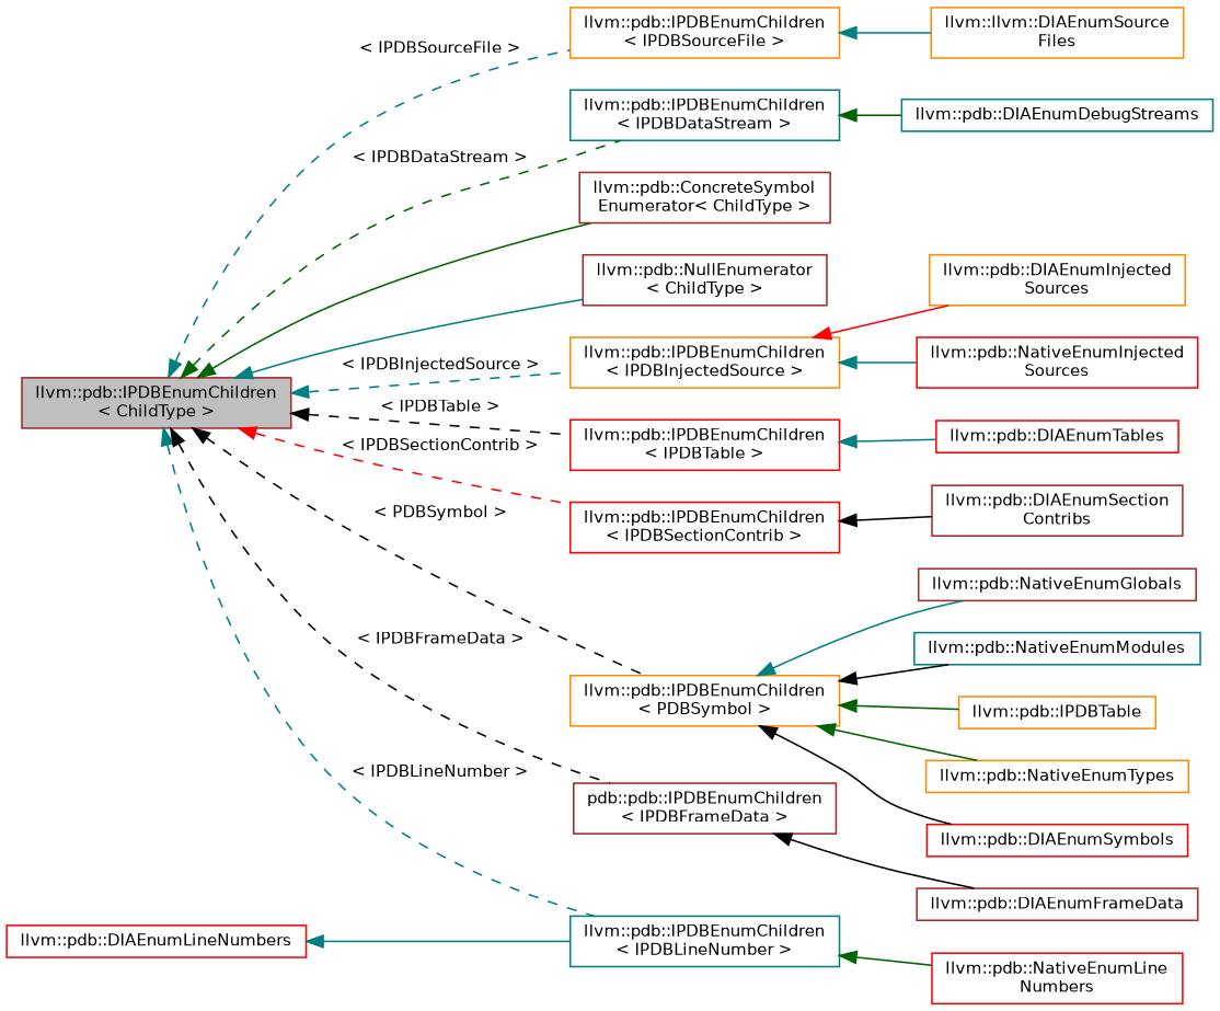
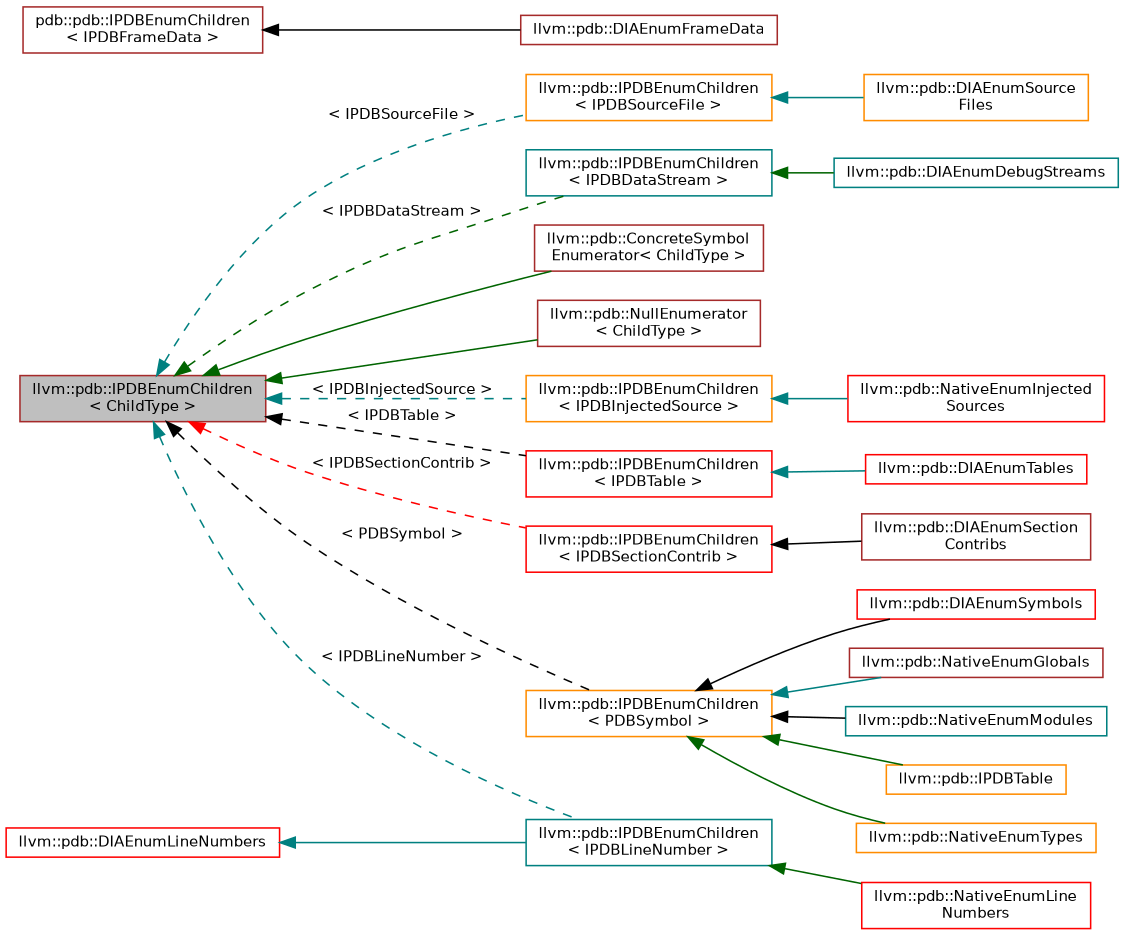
  digraph {
    rankdir=LR
    node [color=brown fontname=Helvetica fontsize=10 shape=record]
    edge [color=teal dir=back fontname=Helvetica fontsize=10 labelfontname=Helvetica labelfontsize=10 style=solid]
    n1 [fillcolor=grey75 fontcolor=black height=0.2 label="llvm::pdb::IPDBEnumChildren\l\< ChildType \>" style=filled width=0.4]
    n2 [height=0.2 label="llvm::pdb::ConcreteSymbol\lEnumerator\< ChildType \>" width=0.4]
    n3 [height=0.2 label="llvm::pdb::NullEnumerator\l\< ChildType \>" width=0.4]
    n4 [color=darkorange height=0.2 label="llvm::pdb::IPDBEnumChildren\l\< IPDBInjectedSource \>" width=0.4]
    n5 [color=red height=0.2 label="llvm::pdb::IPDBEnumChildren\l\< IPDBTable \>" width=0.4]
    n6 [color=teal height=0.2 label="llvm::pdb::IPDBEnumChildren\l\< IPDBLineNumber \>" width=0.4]
    n7 [color=red height=0.2 label="llvm::pdb::IPDBEnumChildren\l\< IPDBSectionContrib \>" width=0.4]
    n8 [color=darkorange height=0.2 label="llvm::pdb::IPDBEnumChildren\l\< PDBSymbol \>" width=0.4]
    n9 [height=0.2 label="pdb::pdb::IPDBEnumChildren\l\< IPDBFrameData \>" width=0.4]
    n10 [color=darkorange height=0.2 label="llvm::pdb::IPDBEnumChildren\l\< IPDBSourceFile \>" width=0.4]
    n11 [color=teal height=0.2 label="llvm::pdb::IPDBEnumChildren\l\< IPDBDataStream \>" width=0.4]
-   n12 [color=darkorange height=0.2 label="llvm::pdb::DIAEnumInjected\lSources" width=0.4]
    n13 [color=red height=0.2 label="llvm::pdb::NativeEnumInjected\lSources" width=0.4]
    n14 [color=red height=0.2 label="llvm::pdb::DIAEnumTables" width=0.4]
    n15 [color=red height=0.2 label="llvm::pdb::NativeEnumLine\lNumbers" width=0.4]
    n16 [height=0.2 label="llvm::pdb::DIAEnumSection\lContribs" width=0.4]
    n17 [color=red height=0.2 label="llvm::pdb::DIAEnumSymbols" width=0.4]
    n18 [height=0.2 label="llvm::pdb::NativeEnumGlobals" width=0.4]
    n19 [color=teal height=0.2 label="llvm::pdb::NativeEnumModules" width=0.4]
    n20 [color=darkorange height=0.2 label="llvm::pdb::IPDBTable" width=0.4]
    n21 [color=darkorange height=0.2 label="llvm::pdb::NativeEnumTypes" width=0.4]
    n22 [height=0.2 label="llvm::pdb::DIAEnumFrameData" width=0.4]
-   n23 [color=darkorange height=0.2 label="llvm::llvm::DIAEnumSource\lFiles" width=0.4]
+   n23 [color=darkorange height=0.2 label="llvm::pdb::DIAEnumSource\lFiles" width=0.4]
    n24 [color=teal height=0.2 label="llvm::pdb::DIAEnumDebugStreams" width=0.4]
    n25 [color=red height=0.2 label="llvm::pdb::DIAEnumLineNumbers" width=0.4]
    n1 -> n2 [color=darkgreen]
-   n1 -> n3
+   n1 -> n3 [color=darkgreen]
    n1 -> n4 [label=" \< IPDBInjectedSource \>" style=dashed]
    n1 -> n5 [color=black label=" \< IPDBTable \>" style=dashed]
    n1 -> n6 [label=" \< IPDBLineNumber \>" style=dashed]
    n1 -> n7 [color=red label=" \< IPDBSectionContrib \>" style=dashed]
    n1 -> n8 [color=black label=" \< PDBSymbol \>" style=dashed]
-   n1 -> n9 [color=black label=" \< IPDBFrameData \>" style=dashed]
    n1 -> n10 [label=" \< IPDBSourceFile \>" style=dashed]
    n1 -> n11 [color=darkgreen label=" \< IPDBDataStream \>" style=dashed]
-   n4 -> n12 [color=red]
    n4 -> n13
    n5 -> n14
    n6 -> n15 [color=darkgreen]
    n7 -> n16 [color=black]
    n8 -> n17 [color=black]
    n8 -> n18
    n8 -> n19 [color=black]
    n8 -> n20 [color=darkgreen]
    n8 -> n21 [color=darkgreen]
    n9 -> n22 [color=black]
    n10 -> n23
    n11 -> n24 [color=darkgreen]
    n25 -> n6
  }
